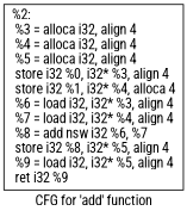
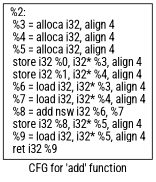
  digraph {
    label="CFG for 'add' function"
    fontname="Roboto Condensed"
-   n1 [label="{%2:\l  %3 = alloca i32, align 4\l  %4 = alloca i32, align 4\l  %5 = alloca i32, align 4\l  store i32 %0, i32* %3, align 4\l  store i32 %1, i32* %4, alloca 4\l  %6 = load i32, i32* %3, align 4\l  %7 = load i32, i32* %4, align 4\l  %8 = add nsw i32 %6, %7\l  store i32 %8, i32* %5, align 4\l  %9 = load i32, i32* %5, align 4\l  ret i32 %9\l}" shape=record fontname="Roboto Condensed"]
+   n1 [label="{%2:\l  %3 = alloca i32, align 4\l  %4 = alloca i32, align 4\l  %5 = alloca i32, align 4\l  store i32 %0, i32* %3, align 4\l  store i32 %1, i32* %4, align 4\l  %6 = load i32, i32* %3, align 4\l  %7 = load i32, i32* %4, align 4\l  %8 = add nsw i32 %6, %7\l  store i32 %8, i32* %5, align 4\l  %9 = load i32, i32* %5, align 4\l  ret i32 %9\l}" shape=record fontname="Roboto Condensed"]
  }
